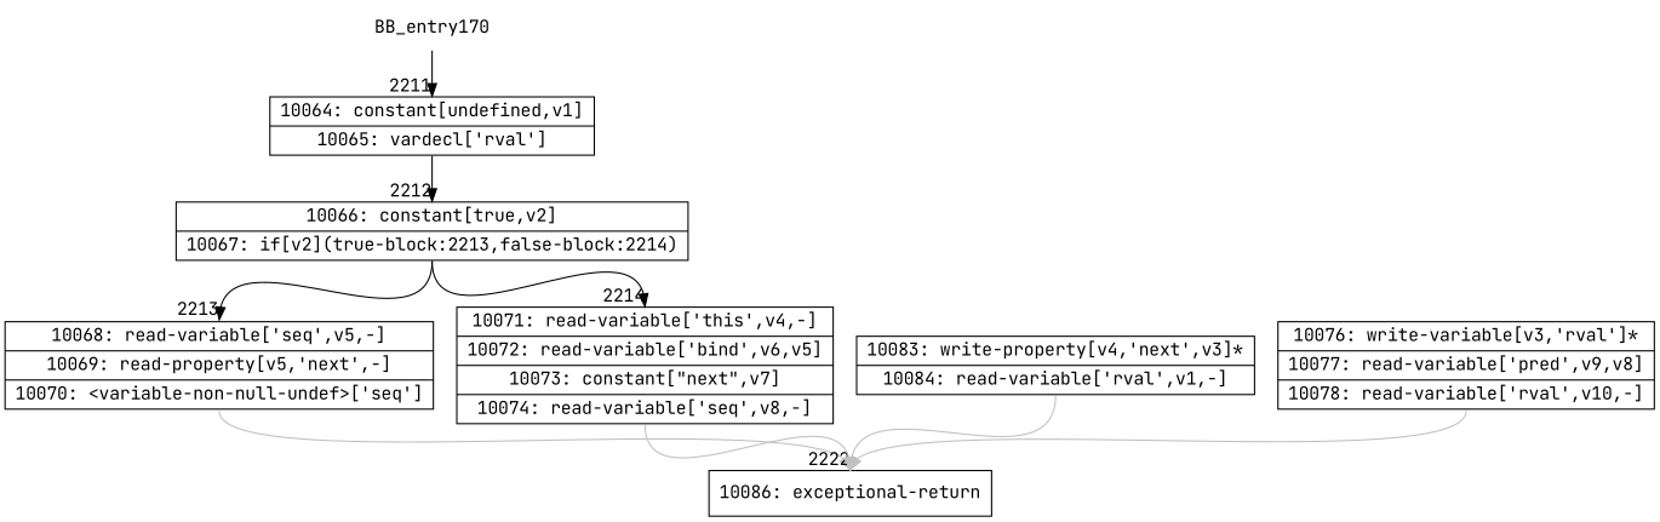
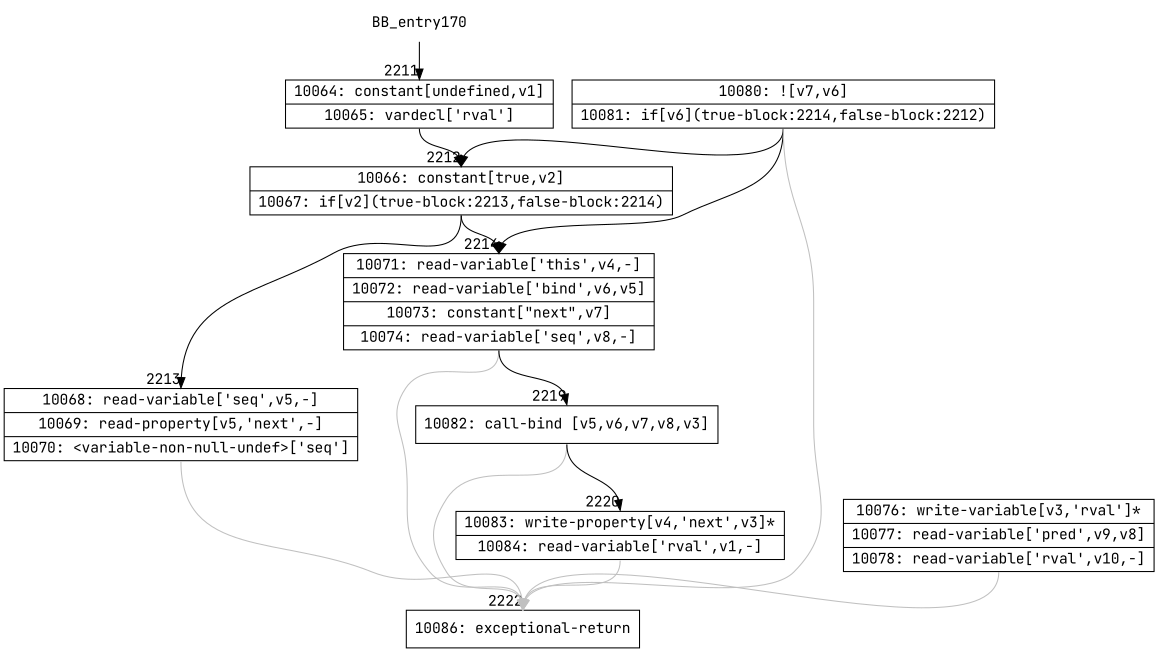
  digraph {
    fontname="JetBrains Mono"
    rankdir=TD
    node [fontname="JetBrains Mono" shape=record]
    edge [fontname="JetBrains Mono" headport=n tailport=s]
    BB_entry170 [shape=none]
    n2 [label="{10064: constant[undefined,v1]|10065: vardecl['rval']}"]
    n3 [label="{10066: constant[true,v2]|10067: if[v2](true-block:2213,false-block:2214)}"]
    n4 [label="{10068: read-variable['seq',v5,-]|10069: read-property[v5,'next',-]|10070: \<variable-non-null-undef\>['seq']}"]
    n5 [label="{10071: read-variable['this',v4,-]|10072: read-variable['bind',v6,v5]|10073: constant[\"next\",v7]|10074: read-variable['seq',v8,-]}"]
    n6 [label="{10086: exceptional-return}"]
+   n7 [label="{10082: call-bind [v5,v6,v7,v8,v3]}"]
    n8 [label="{10083: write-property[v4,'next',v3]*|10084: read-variable['rval',v1,-]}"]
    n9 [label="{10076: write-variable[v3,'rval']*|10077: read-variable['pred',v9,v8]|10078: read-variable['rval',v10,-]}"]
+   n10 [label="{10080: ![v7,v6]|10081: if[v6](true-block:2214,false-block:2212)}"]
    BB_entry170 -> n2 [headlabel="    2211"]
    n2 -> n3 [headlabel="      2212"]
    n3 -> n4 [headlabel="      2213"]
    n3 -> n5 [headlabel="      2214"]
    n4 -> n6 [color=gray headlabel="      2222"]
    n5 -> n6 [color=gray]
+   n5 -> n7 [headlabel="      2219"]
+   n7 -> n6 [color=gray]
+   n7 -> n8 [headlabel="      2220"]
    n8 -> n6 [color=gray]
    n9 -> n6 [color=gray]
+   n10 -> n3
+   n10 -> n5
+   n10 -> n6 [color=gray]
  }
